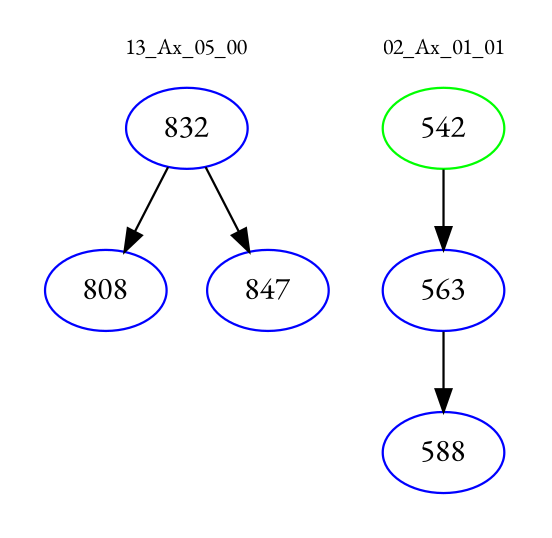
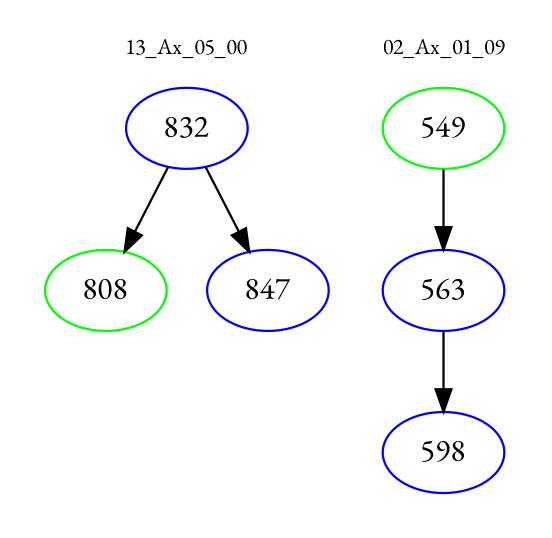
  digraph {
    fontname="EB Garamond"
    node [color=blue fontname="EB Garamond"]
    edge [color=black fontname="EB Garamond"]
    n1 [label=832]
-   n2 [label=808]
+   n2 [color=green label=808]
    n3 [label=847]
    n4 [label=563]
-   n5 [color=green label=542]
-   n6 [label=588]
+   n5 [color=green label=549]
+   n6 [label=598]
    subgraph cluster_1 {
      color=white
      fontsize=10
      label="13_Ax_05_00"
      n1
      n2
      n3
    }
    subgraph cluster_2 {
      color=white
      fontsize=10
-     label="02_Ax_01_01"
+     label="02_Ax_01_09"
      n4
      n5
      n6
    }
    n1 -> n2
    n1 -> n3
    n4 -> n6
    n5 -> n4
  }
